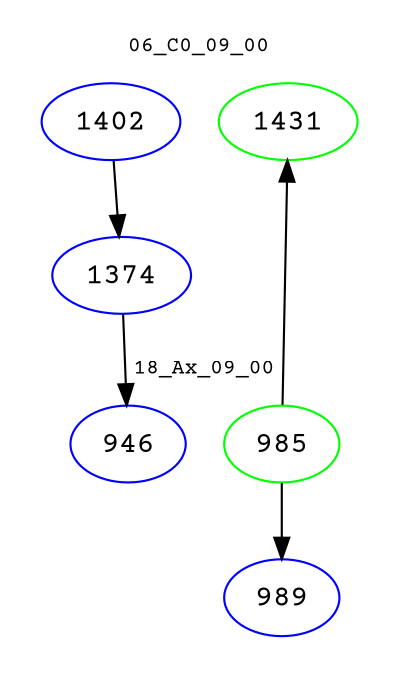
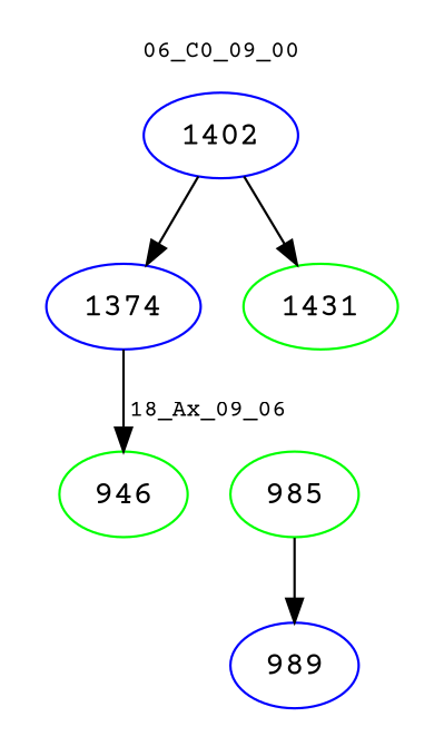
  digraph {
    fontname="Courier Prime"
    node [color=green fontname="Courier Prime"]
    edge [color=black fontname="Courier Prime"]
    n1 [label=985]
-   n2 [color=blue label=946]
+   n2 [label=946]
    n3 [color=blue label=989]
    n4 [color=blue label=1402]
    n5 [color=blue label=1374]
    n6 [label=1431]
    subgraph cluster_1 {
      color=white
      fontsize=10
-     label="18_Ax_09_00"
+     label="18_Ax_09_06"
      n1
      n2
      n3
    }
    subgraph cluster_2 {
      color=white
      fontsize=10
      label="06_C0_09_00"
      n4
      n5
      n6
    }
    n1 -> n3
    n4 -> n5
-   n1 -> n6
+   n4 -> n6
    n5 -> n2
  }
